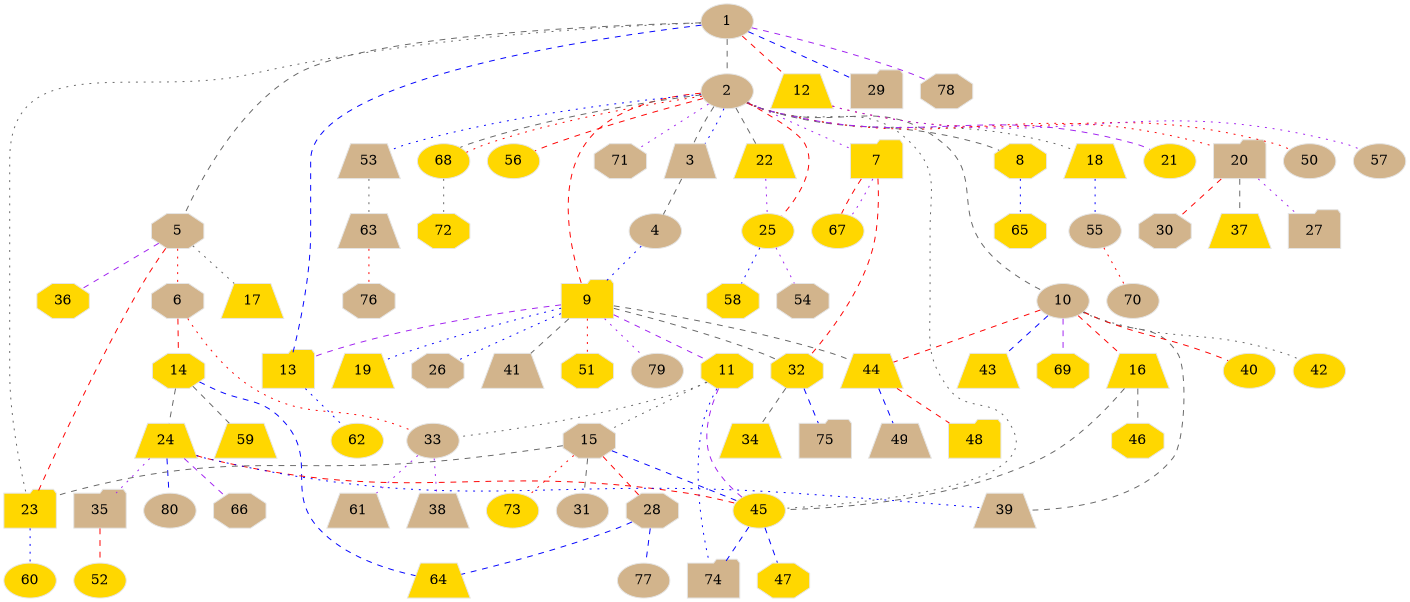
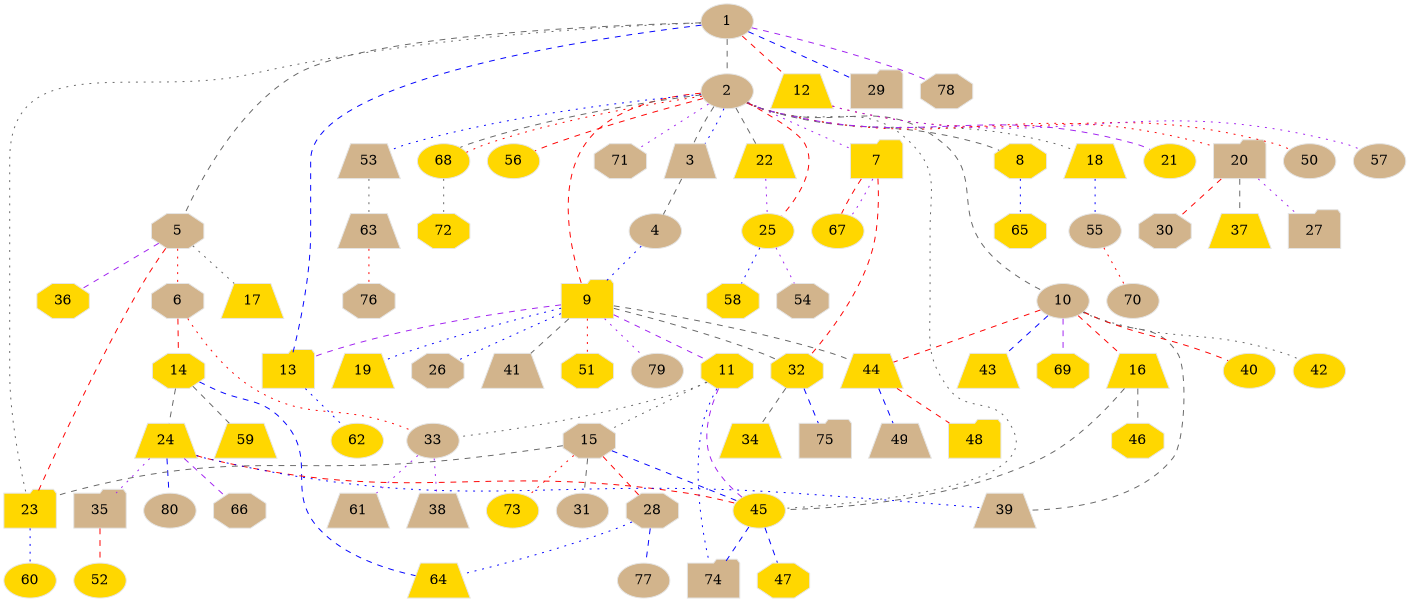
  graph {
    node [color=gray90 fillcolor=gold shape=ellipse style=filled]
    edge [color=gray40 style=dashed]
    1 [fillcolor=tan]
    2 [fillcolor=tan]
    5 [fillcolor=tan shape=octagon]
    12 [shape=trapezium]
    13 [shape=folder]
    23 [shape=folder]
    29 [fillcolor=tan shape=folder]
    78 [fillcolor=tan shape=octagon]
    3 [fillcolor=tan shape=trapezium]
    7 [shape=folder]
    8 [shape=octagon]
    9 [shape=folder]
    10 [fillcolor=tan]
    18 [shape=trapezium]
    20 [fillcolor=tan shape=folder]
    21
    22 [shape=trapezium]
    25
    45
    53 [fillcolor=tan shape=trapezium]
    56
    68
    71 [fillcolor=tan shape=octagon]
    6 [fillcolor=tan shape=octagon]
    17 [shape=trapezium]
    36 [shape=octagon]
    50 [fillcolor=tan]
    57 [fillcolor=tan]
    62
    60
    4 [fillcolor=tan]
    32 [shape=octagon]
    67
    65 [shape=octagon]
    11 [shape=octagon]
    19 [shape=trapezium]
    26 [fillcolor=tan shape=octagon]
    41 [fillcolor=tan shape=trapezium]
    44 [shape=trapezium]
    51 [shape=octagon]
    79 [fillcolor=tan]
    16 [shape=trapezium]
    39 [fillcolor=tan shape=trapezium]
    40
    42
    43 [shape=trapezium]
    69 [shape=octagon]
    55 [fillcolor=tan]
    27 [fillcolor=tan shape=folder]
    30 [fillcolor=tan shape=octagon]
    37 [shape=trapezium]
    54 [fillcolor=tan shape=octagon]
    58 [shape=octagon]
    74 [fillcolor=tan shape=folder]
    47 [shape=octagon]
    63 [fillcolor=tan shape=trapezium]
    72 [shape=octagon]
    14 [shape=octagon]
    33 [fillcolor=tan]
    24 [shape=trapezium]
    59 [shape=trapezium]
    64 [shape=trapezium]
    38 [fillcolor=tan shape=trapezium]
    61 [fillcolor=tan shape=trapezium]
    34 [shape=trapezium]
    75 [fillcolor=tan shape=folder]
    15 [fillcolor=tan shape=octagon]
    48 [shape=folder]
    49 [fillcolor=tan shape=trapezium]
    46 [shape=octagon]
    28 [fillcolor=tan shape=octagon]
    31 [fillcolor=tan]
    73
    35 [fillcolor=tan shape=folder]
    66 [fillcolor=tan shape=octagon]
    80 [fillcolor=tan]
    77 [fillcolor=tan]
    70 [fillcolor=tan]
    52
    76 [fillcolor=tan shape=octagon]
    1 -- 2
    1 -- 5
    1 -- 12 [color=red]
    1 -- 13 [color=blue]
    1 -- 23 [style=dotted]
    1 -- 29 [color=blue]
    1 -- 78 [color=purple]
    2 -- 3
    2 -- 3 [color=blue style=dotted]
    2 -- 7 [color=purple style=dotted]
    2 -- 8
    2 -- 9 [color=red]
    2 -- 10
    2 -- 18 [style=dotted]
    2 -- 20 [color=red style=dotted]
    2 -- 21 [color=purple]
    2 -- 22
    2 -- 25 [color=red]
    2 -- 45 [style=dotted]
    2 -- 53 [color=blue style=dotted]
    2 -- 56 [color=red]
    2 -- 68
    2 -- 68 [color=red style=dotted]
    2 -- 71 [color=purple style=dotted]
    5 -- 23 [color=red]
    5 -- 6 [color=red style=dotted]
    5 -- 17 [style=dotted]
    5 -- 36 [color=purple]
    12 -- 50 [color=red style=dotted]
    12 -- 57 [color=purple style=dotted]
    13 -- 62 [color=blue style=dotted]
    23 -- 60 [color=blue style=dotted]
    3 -- 4
    7 -- 32 [color=red]
    7 -- 67 [color=red]
    7 -- 67 [color=purple style=dotted]
    8 -- 65 [color=blue style=dotted]
    9 -- 13 [color=purple]
    9 -- 32
    9 -- 11 [color=purple]
    9 -- 19 [color=blue style=dotted]
    9 -- 26 [color=blue style=dotted]
    9 -- 41
    9 -- 44
    9 -- 51 [color=red style=dotted]
    9 -- 79 [color=purple style=dotted]
    10 -- 44 [color=red]
    10 -- 16 [color=red]
    10 -- 39
    10 -- 40 [color=red]
    10 -- 42 [style=dotted]
    10 -- 43 [color=blue]
    10 -- 69 [color=purple]
    18 -- 55 [color=blue style=dotted]
    20 -- 27 [color=purple style=dotted]
    20 -- 30 [color=red]
    20 -- 37
    22 -- 25 [color=purple style=dotted]
    25 -- 54 [color=purple style=dotted]
    25 -- 58 [color=blue style=dotted]
    45 -- 74 [color=blue]
    45 -- 47 [color=blue]
    53 -- 63 [style=dotted]
    68 -- 72 [style=dotted]
    6 -- 14 [color=red]
    6 -- 33 [color=red style=dotted]
    4 -- 9 [color=blue style=dotted]
    32 -- 34
    32 -- 75 [color=blue]
    11 -- 45 [color=purple]
    11 -- 74 [color=blue style=dotted]
    11 -- 33 [style=dotted]
    11 -- 15 [style=dotted]
    44 -- 48 [color=red]
    44 -- 49 [color=blue]
    16 -- 45
    16 -- 46
    55 -- 70 [color=red style=dotted]
    63 -- 76 [color=red style=dotted]
    14 -- 24
    14 -- 59
    14 -- 64 [color=blue]
    33 -- 38 [color=purple style=dotted]
    33 -- 61 [color=purple style=dotted]
    24 -- 45 [color=red]
    24 -- 39 [color=blue style=dotted]
    24 -- 35 [color=purple style=dotted]
    24 -- 66 [color=purple]
    24 -- 80 [color=blue]
    15 -- 23
    15 -- 45 [color=blue]
    15 -- 28 [color=red]
    15 -- 31
    15 -- 73 [color=red style=dotted]
-   28 -- 64 [color=blue]
+   28 -- 64 [color=blue style=dotted]
    28 -- 77 [color=blue]
    35 -- 52 [color=red]
  }
